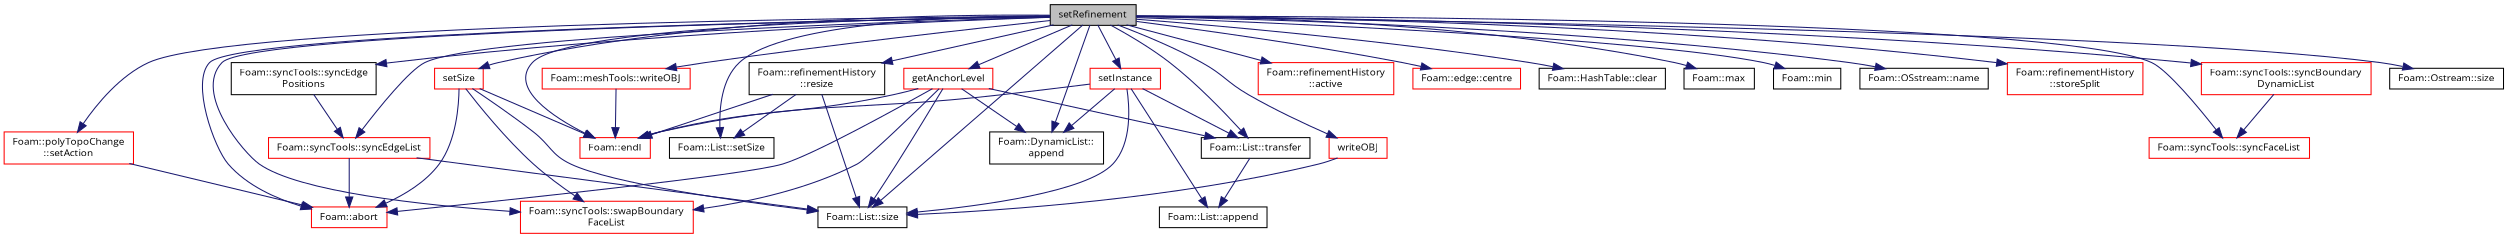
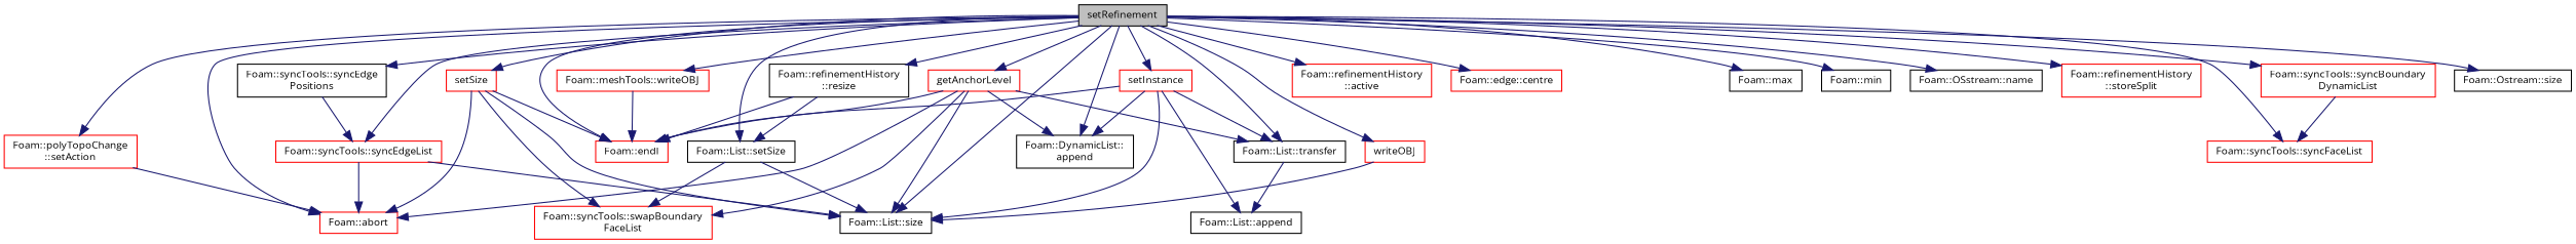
  digraph {
    fontname="Open Sans"
    rankdir=TB
    node [color=red fontname="Open Sans" fontsize=10 shape=record]
    edge [color=midnightblue fontname="Open Sans" fontsize=10 labelfontname=FreeSans labelfontsize=10 style=solid]
    n1 [color=black fillcolor=grey75 fontcolor=black height=0.2 label=setRefinement style=filled width=0.4]
    n2 [height=0.2 label="Foam::abort" width=0.4]
    n3 [height=0.2 label="Foam::refinementHistory\l::active" width=0.4]
    n4 [color=black height=0.2 label="Foam::DynamicList::\lappend" width=0.4]
    n5 [height=0.2 label="Foam::edge::centre" width=0.4]
    n6 [height=0.2 label=setSize width=0.4]
    n7 [height=0.2 label="Foam::endl" width=0.4]
    n8 [height=0.2 label="Foam::syncTools::swapBoundary\lFaceList" width=0.4]
    n9 [color=black height=0.2 label="Foam::List::size" width=0.4]
-   n10 [color=black height=0.2 label="Foam::HashTable::clear" width=0.4]
    n11 [height=0.2 label=getAnchorLevel width=0.4]
    n12 [color=black height=0.2 label="Foam::List::transfer" width=0.4]
    n13 [color=black height=0.2 label="Foam::max" width=0.4]
    n14 [color=black height=0.2 label="Foam::min" width=0.4]
    n15 [color=black height=0.2 label="Foam::OSstream::name" width=0.4]
    n16 [color=black height=0.2 label="Foam::refinementHistory\l::resize" width=0.4]
    n17 [color=black height=0.2 label="Foam::List::setSize" width=0.4]
    n18 [height=0.2 label="Foam::polyTopoChange\l::setAction" width=0.4]
    n19 [height=0.2 label=setInstance width=0.4]
    n20 [height=0.2 label=writeOBJ width=0.4]
    n21 [height=0.2 label="Foam::refinementHistory\l::storeSplit" width=0.4]
    n22 [height=0.2 label="Foam::syncTools::syncBoundary\lDynamicList" width=0.4]
    n23 [height=0.2 label="Foam::syncTools::syncFaceList" width=0.4]
    n24 [height=0.2 label="Foam::syncTools::syncEdgeList" width=0.4]
    n25 [color=black height=0.2 label="Foam::syncTools::syncEdge\lPositions" width=0.4]
    n26 [color=black height=0.2 label="Foam::Ostream::size" width=0.4]
    n27 [height=0.2 label="Foam::meshTools::writeOBJ" width=0.4]
    n28 [color=black height=0.2 label="Foam::List::append" width=0.4]
    n1 -> n2
    n1 -> n3
    n1 -> n4
    n1 -> n5
    n1 -> n6
    n1 -> n7
-   n1 -> n8
+   n17 -> n8
    n1 -> n9
-   n1 -> n10
    n1 -> n11
    n1 -> n12
    n1 -> n13
    n1 -> n14
    n1 -> n15
    n1 -> n16
    n1 -> n17
    n1 -> n18
    n1 -> n19
    n1 -> n20
    n1 -> n21
    n1 -> n22
    n1 -> n23
    n1 -> n24
    n1 -> n25
    n1 -> n26
    n1 -> n27
    n6 -> n2
    n6 -> n7
    n6 -> n8
    n6 -> n9
    n11 -> n2
    n11 -> n4
    n11 -> n7
    n11 -> n8
    n11 -> n9
    n11 -> n12
    n12 -> n28
    n16 -> n7
-   n16 -> n9
+   n17 -> n9
    n16 -> n17
    n18 -> n2
    n19 -> n4
    n19 -> n7
    n19 -> n9
    n19 -> n12
    n19 -> n28
    n20 -> n9
    n22 -> n23
    n24 -> n2
    n24 -> n9
    n25 -> n24
    n27 -> n7
  }
